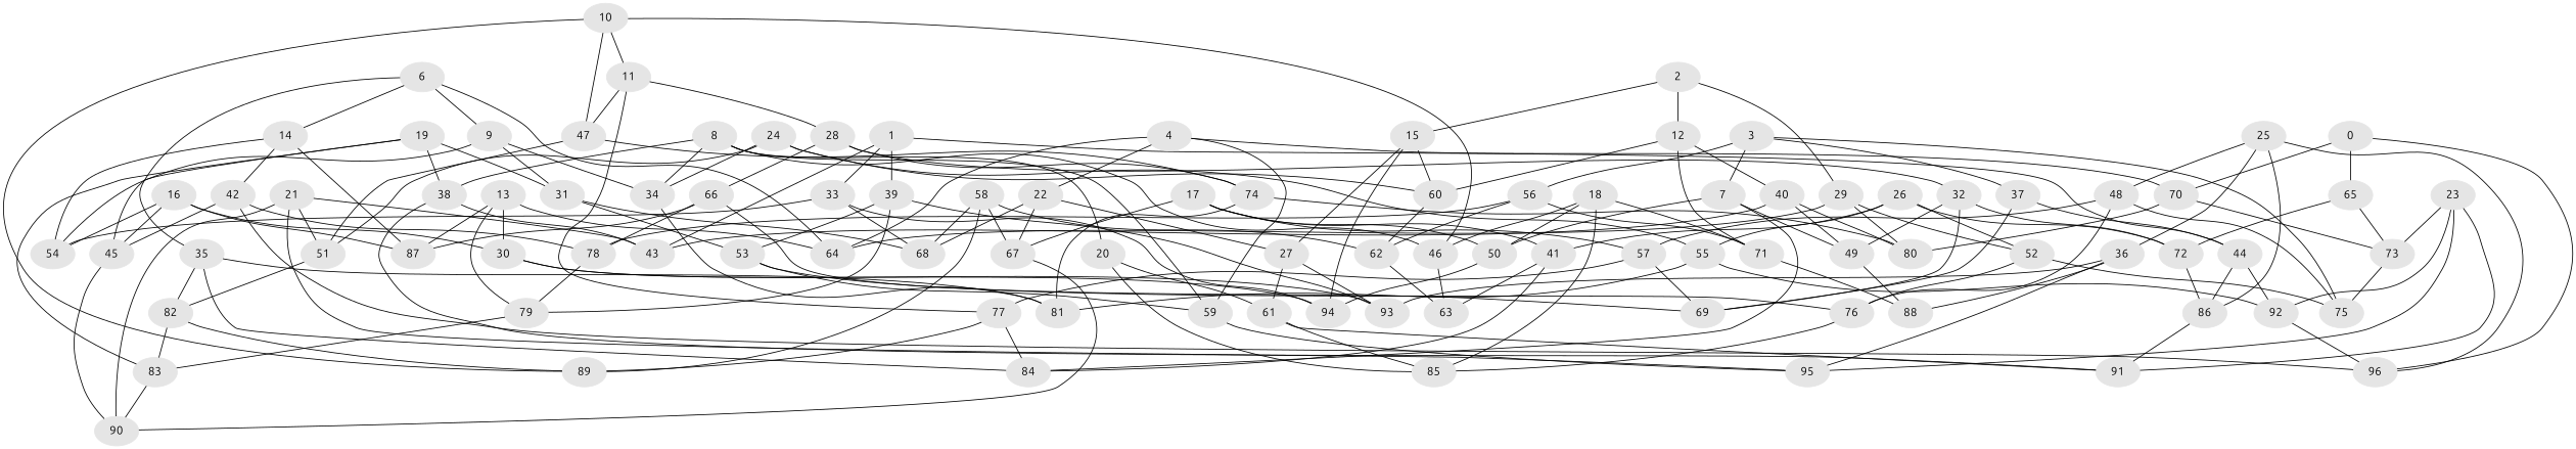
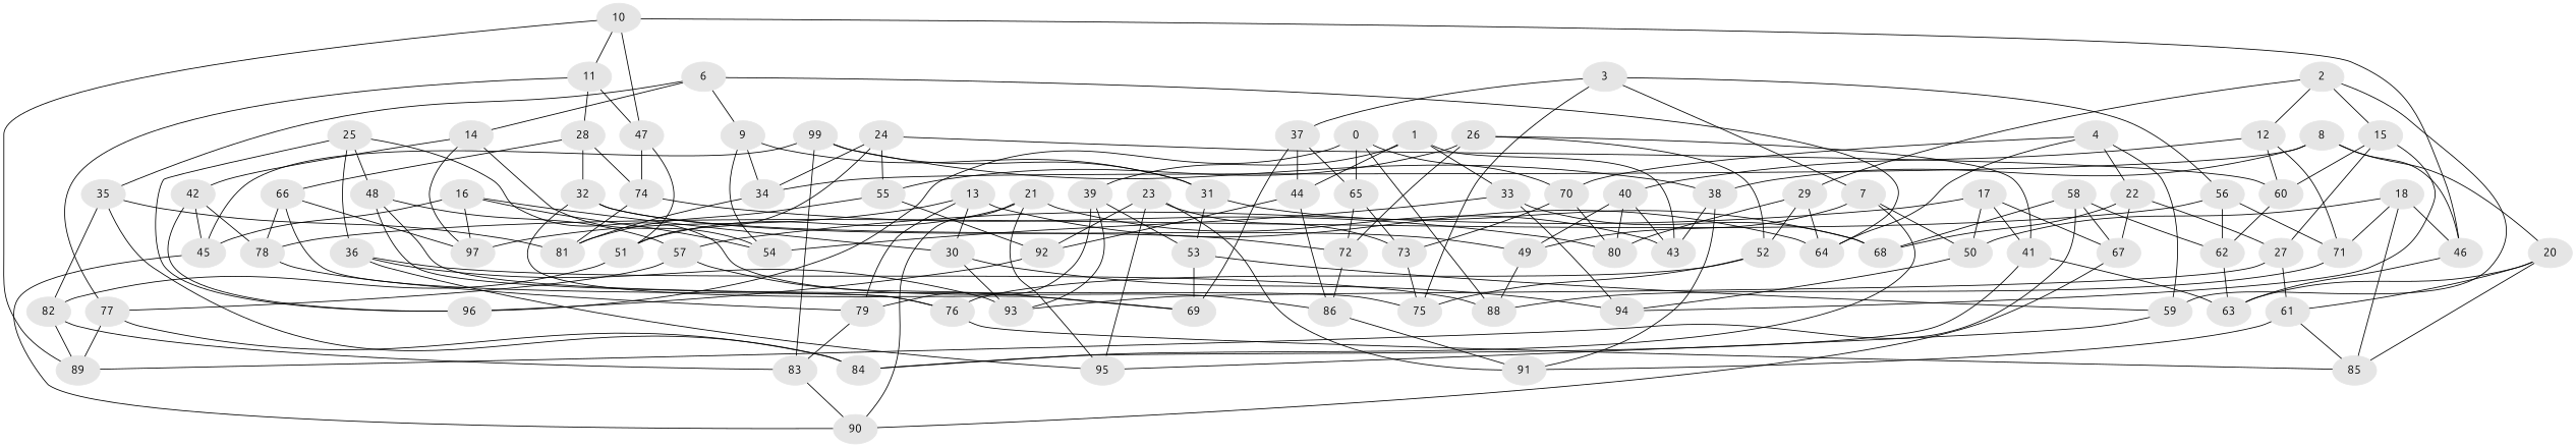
  graph {
    fontname=Ubuntu
    node [color=gray90 fontname=Ubuntu style=filled]
    edge [fontname=Ubuntu]
    1
    33
    39
    43
    44
    54
    94
    68
    79
    93
    53
    92
    86
    2
    12
    15
    29
    59
    40
    60
    71
    27
    64
    52
    80
    95
    3
    7
    37
    56
    75
    49
    50
    84
    65
    69
    78
    62
    4
    22
    70
    67
    73
    n44 [label=0]
    88
    96
    72
    6
    9
    14
    35
    34
    31
-   87
+   87 [label=97]
    42
    81
    82
    8
    20
    38
    46
    85
    61
    63
    91
    10
    11
    47
    89
    28
    77
    51
    74
    32
    66
    13
    30
    83
    45
    16
    90
    17
    41
    57
    18
-   19
+   19 [label=99]
    21
    23
    24
    55
    25
    36
    48
    76
    26
    58
    1 -- 33
    1 -- 39
    1 -- 43
    1 -- 44
    33 -- 54
    33 -- 94
    33 -- 68
    39 -- 79
    39 -- 93
    39 -- 53
    44 -- 92
    44 -- 86
    79 -- 83
    53 -- 59
    53 -- 69
    92 -- 96
    86 -- 91
    2 -- 12
    2 -- 15
    2 -- 29
-   8 -- 59
+   2 -- 59
    12 -- 40
    12 -- 60
    12 -- 71
    15 -- 94
    15 -- 60
    15 -- 27
    29 -- 64
    29 -- 52
    29 -- 80
    59 -- 95
    40 -- 43
    40 -- 80
    40 -- 49
    60 -- 62
    71 -- 88
    27 -- 93
    27 -- 61
    52 -- 75
    52 -- 76
    3 -- 7
    3 -- 37
    3 -- 56
    3 -- 75
    7 -- 49
    7 -- 50
    7 -- 84
    37 -- 44
+   37 -- 65
    37 -- 69
    56 -- 71
    56 -- 78
    56 -- 62
    49 -- 88
    50 -- 94
    65 -- 73
    65 -- 72
    78 -- 79
    62 -- 63
    4 -- 59
    4 -- 64
    4 -- 22
    4 -- 70
    22 -- 68
    22 -- 27
    22 -- 67
    70 -- 80
    70 -- 73
    67 -- 90
    73 -- 75
    n44 -- 65
    n44 -- 70
+   n44 -- 88
    n44 -- 96
    72 -- 86
    6 -- 64
    6 -- 9
    6 -- 14
    6 -- 35
    9 -- 54
    9 -- 34
    9 -- 31
    14 -- 54
    14 -- 87
    14 -- 42
    35 -- 84
    35 -- 81
    35 -- 82
    34 -- 81
    31 -- 68
    31 -- 53
    42 -- 78
    42 -- 96
    42 -- 45
    82 -- 89
    82 -- 83
    8 -- 34
    8 -- 20
    8 -- 38
    8 -- 46
    20 -- 85
    20 -- 61
+   20 -- 63
    38 -- 43
    38 -- 91
    46 -- 63
    61 -- 85
    61 -- 91
    10 -- 46
    10 -- 11
    10 -- 47
    10 -- 89
    11 -- 47
    11 -- 28
    11 -- 77
    47 -- 51
    47 -- 74
    28 -- 74
    28 -- 32
    28 -- 66
    77 -- 84
    77 -- 89
    51 -- 82
    74 -- 80
    74 -- 81
    32 -- 49
    32 -- 69
    32 -- 72
    66 -- 78
    66 -- 87
    66 -- 76
    13 -- 79
    13 -- 64
    13 -- 87
    13 -- 30
    30 -- 94
    30 -- 93
    83 -- 90
    45 -- 90
    16 -- 54
    16 -- 87
    16 -- 30
    16 -- 45
    17 -- 50
    17 -- 67
    17 -- 41
    17 -- 57
    41 -- 84
    41 -- 63
    57 -- 69
    57 -- 77
    18 -- 71
    18 -- 50
    18 -- 46
    18 -- 85
    19 -- 31
    19 -- 38
    19 -- 83
    19 -- 45
    21 -- 43
    21 -- 95
    21 -- 51
    21 -- 90
    23 -- 92
    23 -- 95
    23 -- 73
    23 -- 91
    24 -- 60
    24 -- 34
    24 -- 51
    24 -- 55
    55 -- 92
    55 -- 81
    25 -- 86
    25 -- 96
    25 -- 36
    25 -- 48
    36 -- 93
    36 -- 95
    36 -- 88
    48 -- 75
    48 -- 57
    48 -- 76
    76 -- 85
    26 -- 52
    26 -- 72
    26 -- 41
    26 -- 55
    58 -- 68
    58 -- 62
    58 -- 67
    58 -- 89
  }
